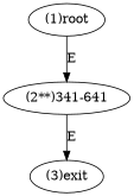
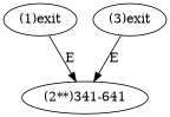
  digraph {
-   n1 [label="(1)root"]
+   n1 [label="(1)exit"]
    n2 [label="(2**)341-641"]
    n3 [label="(3)exit"]
    n1 -> n2 [label=E]
-   n2 -> n3 [label=E]
+   n3 -> n2 [label=E]
  }
